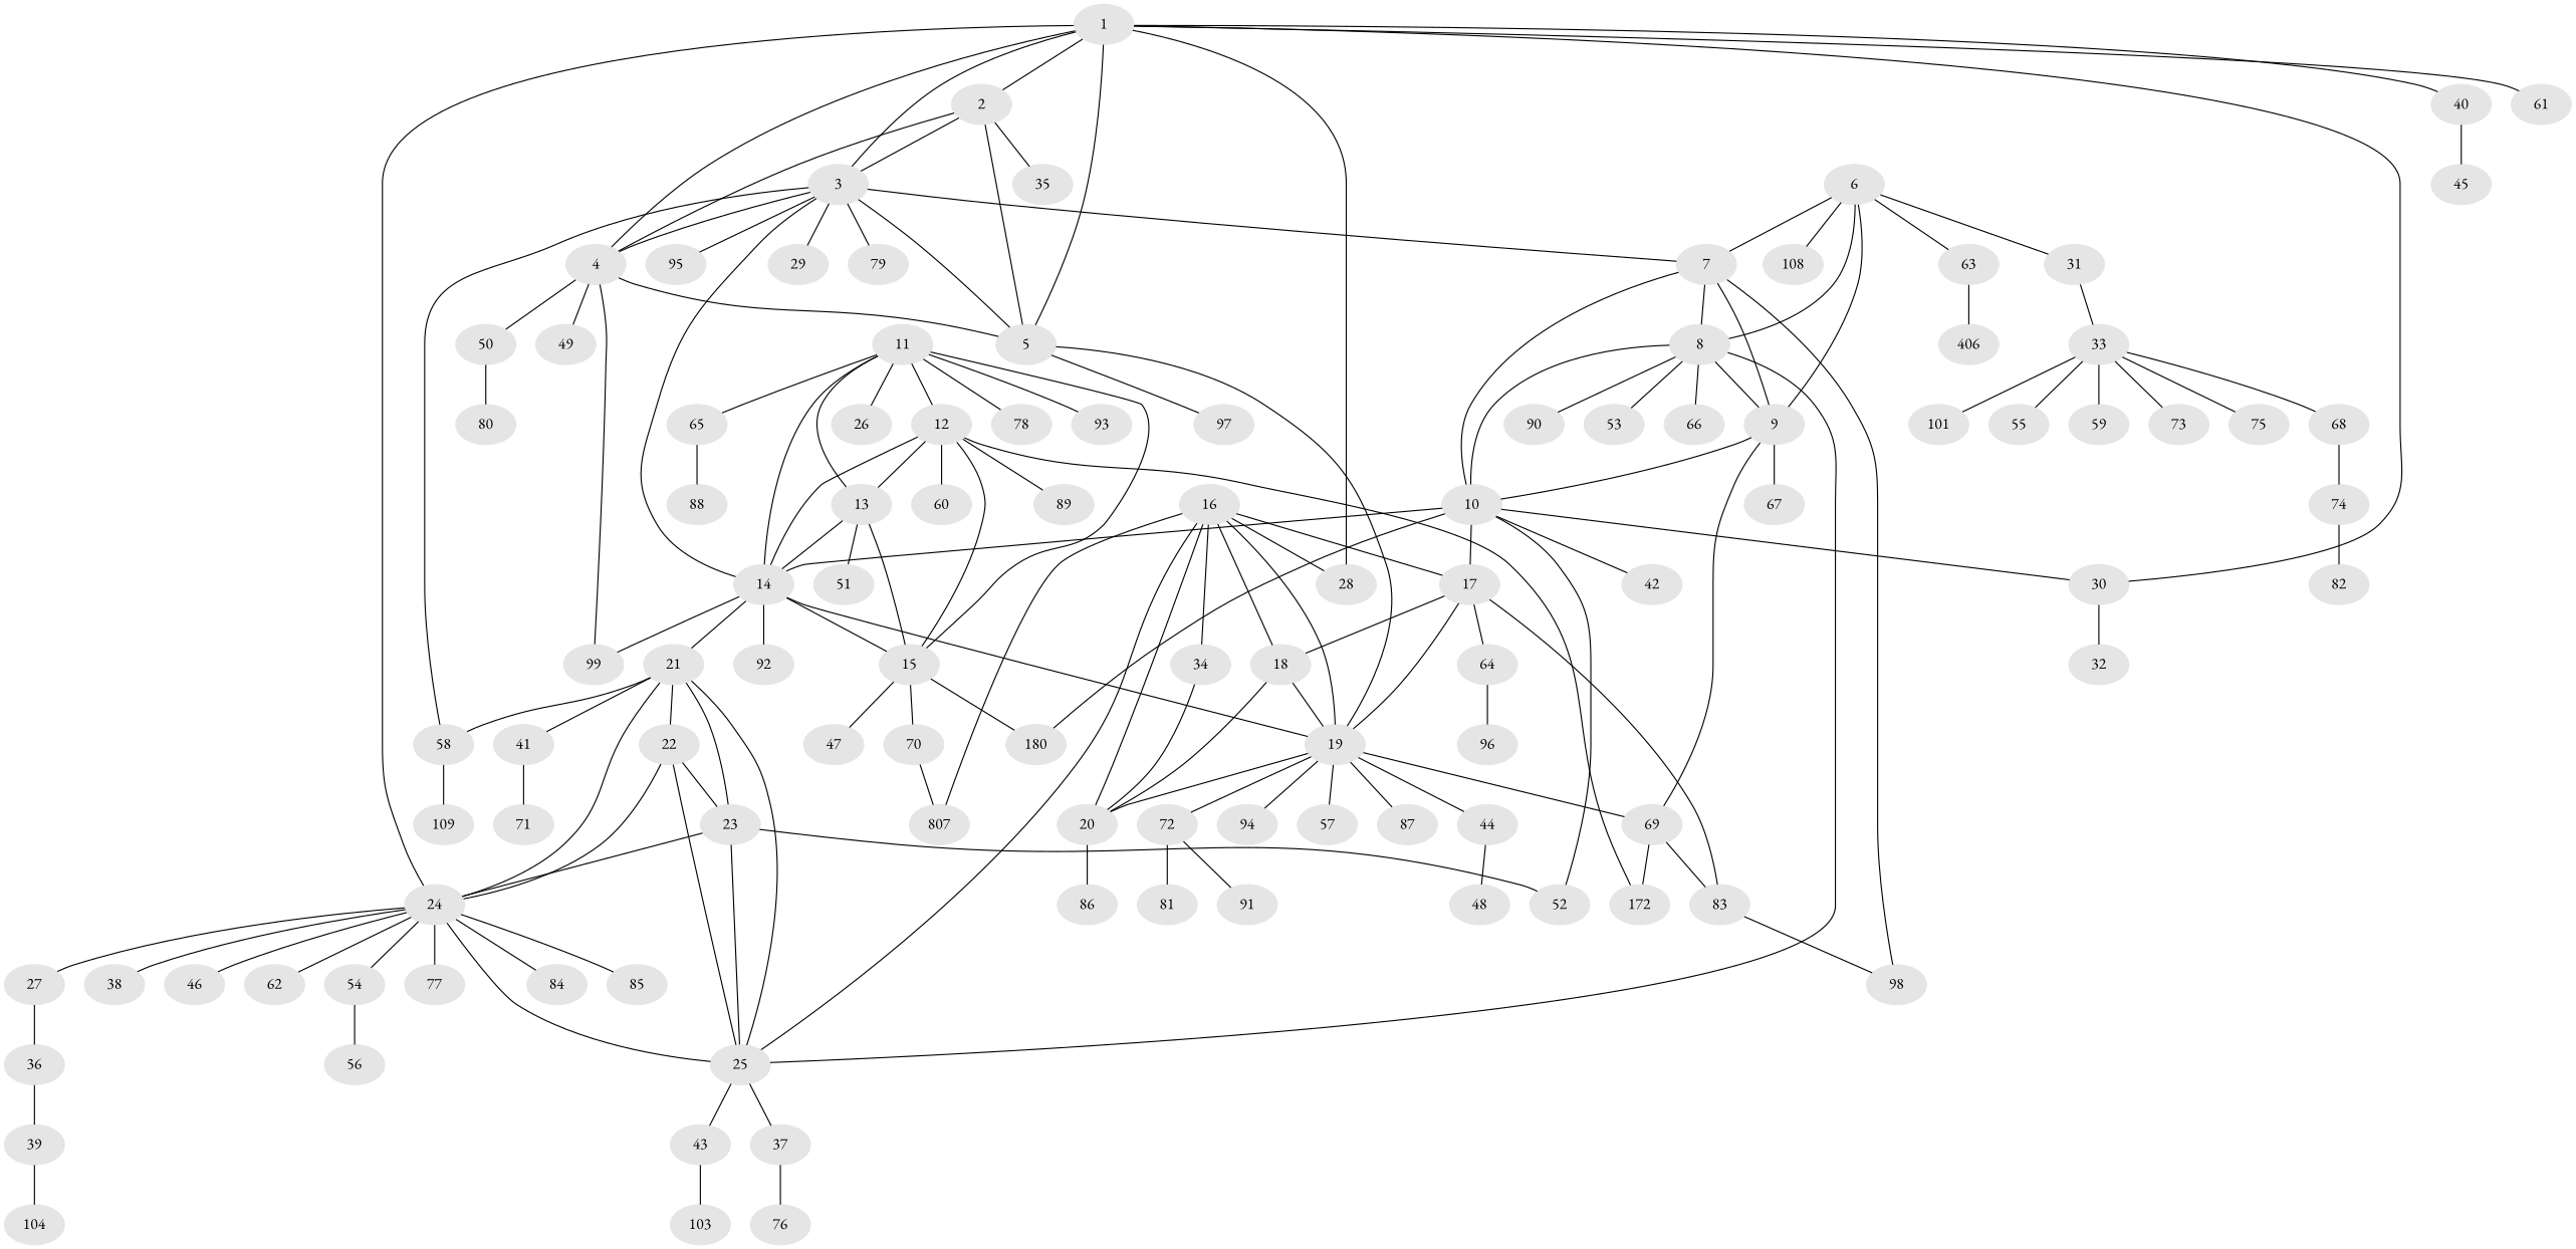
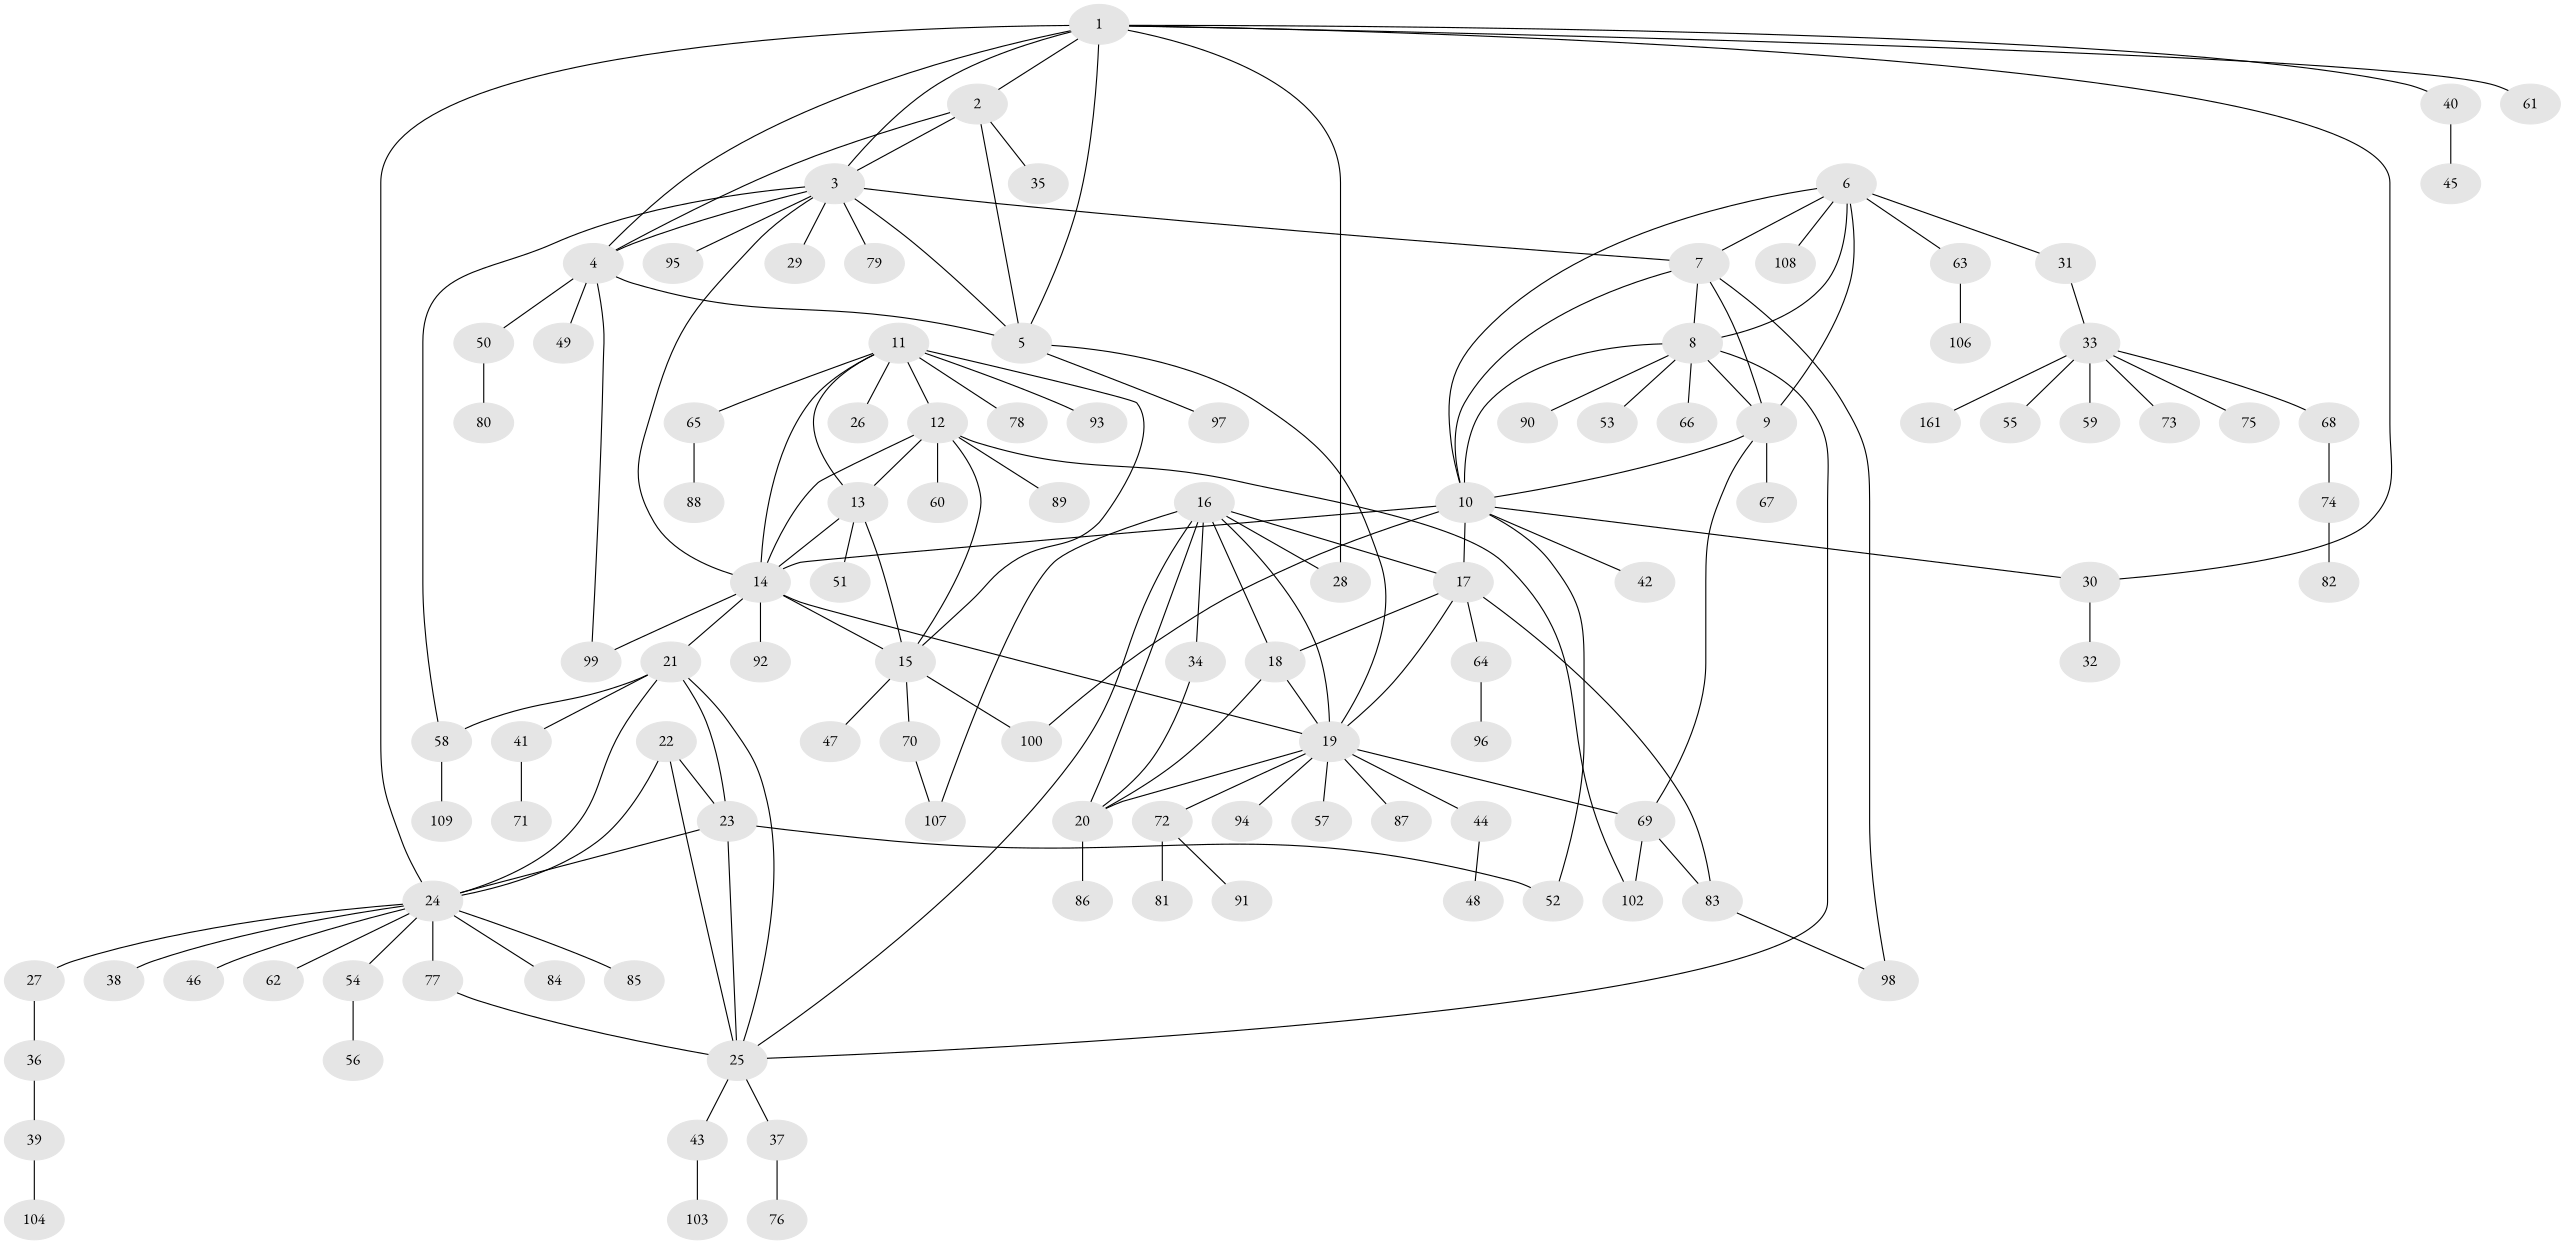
  graph {
    fontname="EB Garamond"
    node [color=gray90 fontname="EB Garamond" style=filled]
    edge [fontname="EB Garamond"]
    1
    2
    3
    4
    5
    24
    28
    30
    40
    61
    35
    7
    14
    29
    58
    79
    95
    49
    50
    99
    19
    97
    25
    27
    38
    46
    54
    62
    77
    84
    85
    32
    45
    8
    9
    10
    98
    15
    21
    92
    109
    80
    69
    20
    44
    57
    72
    87
    94
    6
    31
    63
    108
    53
    66
    90
    67
    17
    42
    52
-   100 [label=180]
+   100
    33
-   106 [label=406]
+   106
    37
    43
-   102 [label=172]
+   102
    83
    18
    64
    11
    12
    13
    26
    65
    78
    93
    60
    89
    51
    47
    70
    88
    22
    23
    41
-   107 [label=807]
+   107
    16
    34
    86
    96
    48
    81
    91
    71
    36
    56
    76
    103
    39
    55
    59
    68
    73
    75
-   101
+   101 [label=161]
    74
    104
    82
    1 -- 2
    1 -- 3
    1 -- 4
    1 -- 5
    1 -- 24
    1 -- 28
    1 -- 30
    1 -- 40
    1 -- 61
    2 -- 3
    2 -- 4
    2 -- 5
    2 -- 35
    3 -- 4
    3 -- 5
    3 -- 7
    3 -- 14
    3 -- 29
    3 -- 58
    3 -- 79
    3 -- 95
    4 -- 5
    4 -- 49
    4 -- 50
    4 -- 99
    5 -- 19
    5 -- 97
-   24 -- 25
+   77 -- 25
    24 -- 27
    24 -- 38
    24 -- 46
    24 -- 54
    24 -- 62
    24 -- 77
    24 -- 84
    24 -- 85
    30 -- 32
    40 -- 45
    7 -- 8
    7 -- 9
    7 -- 10
    7 -- 98
    14 -- 99
    14 -- 19
    14 -- 15
    14 -- 21
    14 -- 92
    58 -- 109
    50 -- 80
    19 -- 69
    19 -- 20
    19 -- 44
    19 -- 57
    19 -- 72
    19 -- 87
    19 -- 94
    25 -- 37
    25 -- 43
    27 -- 36
    54 -- 56
    8 -- 25
    8 -- 9
    8 -- 10
    8 -- 53
    8 -- 66
    8 -- 90
    9 -- 10
    9 -- 69
    9 -- 67
    10 -- 30
    10 -- 14
    10 -- 17
    10 -- 42
    10 -- 52
    10 -- 100
    15 -- 100
    15 -- 47
    15 -- 70
    21 -- 24
    21 -- 58
    21 -- 25
-   21 -- 22
    21 -- 23
    21 -- 41
    69 -- 102
    69 -- 83
    20 -- 86
    44 -- 48
    72 -- 81
    72 -- 91
    6 -- 7
    6 -- 8
    6 -- 9
+   6 -- 10
    6 -- 31
    6 -- 63
    6 -- 108
    31 -- 33
    63 -- 106
    17 -- 19
    17 -- 83
    17 -- 18
    17 -- 64
    33 -- 55
    33 -- 59
    33 -- 68
    33 -- 73
    33 -- 75
    33 -- 101
    37 -- 76
    43 -- 103
    83 -- 98
    18 -- 19
    18 -- 20
    64 -- 96
    11 -- 14
    11 -- 15
    11 -- 12
    11 -- 13
    11 -- 26
    11 -- 65
    11 -- 78
    11 -- 93
    12 -- 14
    12 -- 15
    12 -- 102
    12 -- 13
    12 -- 60
    12 -- 89
    13 -- 14
    13 -- 15
    13 -- 51
    65 -- 88
    70 -- 107
    22 -- 24
    22 -- 25
    22 -- 23
    23 -- 24
    23 -- 25
    23 -- 52
    41 -- 71
    16 -- 28
    16 -- 19
    16 -- 25
    16 -- 20
    16 -- 17
    16 -- 18
    16 -- 107
    16 -- 34
    34 -- 20
    36 -- 39
    39 -- 104
    68 -- 74
    74 -- 82
  }
